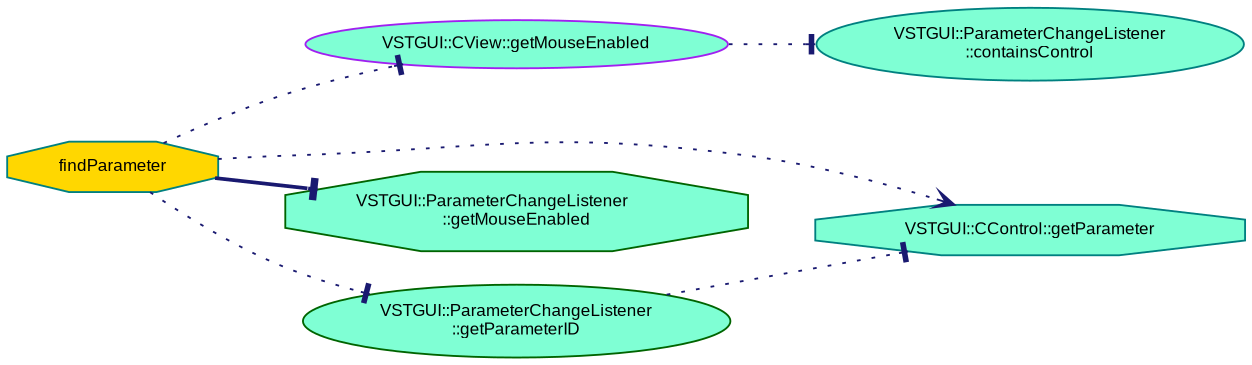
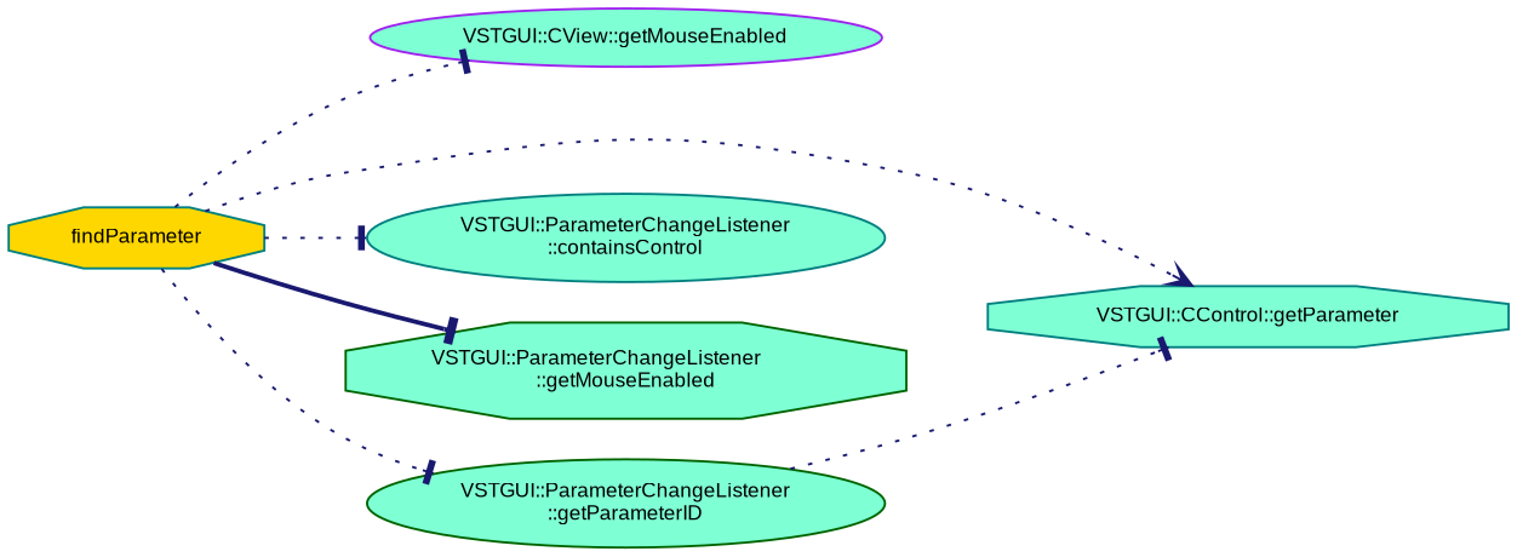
  digraph {
    rankdir=LR
    node [color=teal fillcolor=aquamarine fontname=Arial fontsize=9 shape=octagon style=filled]
    edge [arrowhead=tee color=midnightblue fontname=Arial fontsize=9 labelfontname=Arial labelfontsize=9 style=dotted]
    n1 [fillcolor=gold fontcolor=black height=0.2 label=findParameter width=0.4]
    n2 [color=purple height=0.2 label="VSTGUI::CView::getMouseEnabled" shape=ellipse width=0.4]
    n3 [height=0.2 label="VSTGUI::CControl::getParameter" width=0.4]
    n4 [height=0.2 label="VSTGUI::ParameterChangeListener\l::containsControl" shape=ellipse width=0.4]
    n5 [color=darkgreen height=0.2 label="VSTGUI::ParameterChangeListener\l::getMouseEnabled" width=0.4]
    n6 [color=darkgreen height=0.2 label="VSTGUI::ParameterChangeListener\l::getParameterID" shape=ellipse width=0.4]
    n1 -> n2
    n1 -> n3 [arrowhead=vee]
-   n2 -> n4
+   n1 -> n4
    n1 -> n5 [style=bold]
    n1 -> n6
    n6 -> n3
  }
